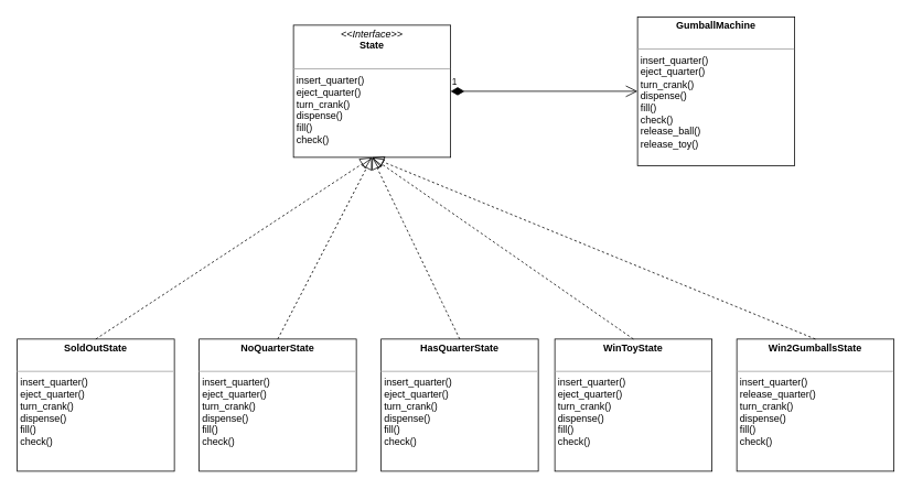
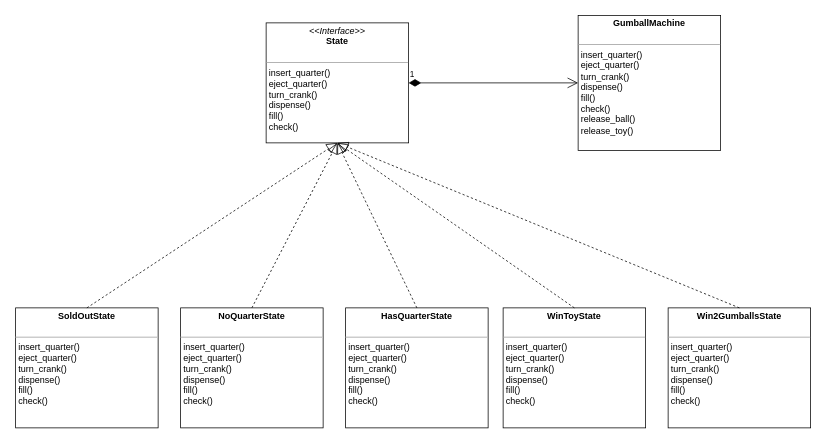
  <mxCell id="0" />
  <mxCell id="1" parent="0" />
  <mxCell id="2" value="&lt;p style=&quot;margin:0px;margin-top:4px;text-align:center;&quot;&gt;&lt;i&gt;&amp;lt;&amp;lt;Interface&amp;gt;&amp;gt;&lt;/i&gt;&lt;br&gt;&lt;b&gt;State&lt;/b&gt;&lt;/p&gt;&lt;br&gt;&lt;hr size=&quot;1&quot;&gt;&lt;p style=&quot;margin:0px;margin-left:4px;&quot;&gt;insert_quarter()&lt;/p&gt;&lt;p style=&quot;margin:0px;margin-left:4px;&quot;&gt;eject_quarter()&lt;br&gt;&lt;/p&gt;&lt;p style=&quot;margin:0px;margin-left:4px;&quot;&gt;turn_crank()&lt;br&gt;&lt;/p&gt;&lt;p style=&quot;margin:0px;margin-left:4px;&quot;&gt;dispense()&lt;br&gt;&lt;/p&gt;&lt;p style=&quot;margin:0px;margin-left:4px;&quot;&gt;fill()&lt;br&gt;&lt;/p&gt;&lt;p style=&quot;margin:0px;margin-left:4px;&quot;&gt;check()&lt;br&gt;&lt;/p&gt;&lt;p style=&quot;margin:0px;margin-left:4px;&quot;&gt;&lt;br&gt;&lt;/p&gt;" style="verticalAlign=top;align=left;overflow=fill;fontSize=12;fontFamily=Helvetica;html=1;whiteSpace=wrap;" vertex="1" parent="1"><mxGeometry x="354" y="30" width="190" height="160" as="geometry" /></mxCell>
  <mxCell id="3" value="&lt;p style=&quot;margin:0px;margin-top:4px;text-align:center;&quot;&gt;&lt;b&gt;SoldOutState&lt;/b&gt;&lt;/p&gt;&lt;br&gt;&lt;hr size=&quot;1&quot;&gt;&lt;p style=&quot;margin:0px;margin-left:4px;&quot;&gt;insert_quarter()&lt;/p&gt;&lt;p style=&quot;margin:0px;margin-left:4px;&quot;&gt;eject_quarter()&lt;br&gt;&lt;/p&gt;&lt;p style=&quot;margin:0px;margin-left:4px;&quot;&gt;turn_crank()&lt;br&gt;&lt;/p&gt;&lt;p style=&quot;margin:0px;margin-left:4px;&quot;&gt;dispense()&lt;br&gt;&lt;/p&gt;&lt;p style=&quot;margin:0px;margin-left:4px;&quot;&gt;fill()&lt;br&gt;&lt;/p&gt;&lt;p style=&quot;margin:0px;margin-left:4px;&quot;&gt;check()&lt;br&gt;&lt;/p&gt;&lt;p style=&quot;margin:0px;margin-left:4px;&quot;&gt;&lt;br&gt;&lt;/p&gt;" style="verticalAlign=top;align=left;overflow=fill;fontSize=12;fontFamily=Helvetica;html=1;whiteSpace=wrap;" vertex="1" parent="1"><mxGeometry x="20" y="410" width="190" height="160" as="geometry" /></mxCell>
  <mxCell id="4" value="&lt;p style=&quot;margin:0px;margin-top:4px;text-align:center;&quot;&gt;&lt;b&gt;NoQuarterState&lt;/b&gt;&lt;/p&gt;&lt;br&gt;&lt;hr size=&quot;1&quot;&gt;&lt;p style=&quot;margin:0px;margin-left:4px;&quot;&gt;insert_quarter()&lt;/p&gt;&lt;p style=&quot;margin:0px;margin-left:4px;&quot;&gt;eject_quarter()&lt;br&gt;&lt;/p&gt;&lt;p style=&quot;margin:0px;margin-left:4px;&quot;&gt;turn_crank()&lt;br&gt;&lt;/p&gt;&lt;p style=&quot;margin:0px;margin-left:4px;&quot;&gt;dispense()&lt;br&gt;&lt;/p&gt;&lt;p style=&quot;margin:0px;margin-left:4px;&quot;&gt;fill()&lt;br&gt;&lt;/p&gt;&lt;p style=&quot;margin:0px;margin-left:4px;&quot;&gt;check()&lt;br&gt;&lt;/p&gt;&lt;p style=&quot;margin:0px;margin-left:4px;&quot;&gt;&lt;br&gt;&lt;/p&gt;" style="verticalAlign=top;align=left;overflow=fill;fontSize=12;fontFamily=Helvetica;html=1;whiteSpace=wrap;" vertex="1" parent="1"><mxGeometry x="240" y="410" width="190" height="160" as="geometry" /></mxCell>
  <mxCell id="5" value="&lt;p style=&quot;margin:0px;margin-top:4px;text-align:center;&quot;&gt;&lt;b&gt;HasQuarterState&lt;/b&gt;&lt;/p&gt;&lt;br&gt;&lt;hr size=&quot;1&quot;&gt;&lt;p style=&quot;margin:0px;margin-left:4px;&quot;&gt;insert_quarter()&lt;/p&gt;&lt;p style=&quot;margin:0px;margin-left:4px;&quot;&gt;eject_quarter()&lt;br&gt;&lt;/p&gt;&lt;p style=&quot;margin:0px;margin-left:4px;&quot;&gt;turn_crank()&lt;br&gt;&lt;/p&gt;&lt;p style=&quot;margin:0px;margin-left:4px;&quot;&gt;dispense()&lt;br&gt;&lt;/p&gt;&lt;p style=&quot;margin:0px;margin-left:4px;&quot;&gt;fill()&lt;br&gt;&lt;/p&gt;&lt;p style=&quot;margin:0px;margin-left:4px;&quot;&gt;check()&lt;br&gt;&lt;/p&gt;&lt;p style=&quot;margin:0px;margin-left:4px;&quot;&gt;&lt;br&gt;&lt;/p&gt;" style="verticalAlign=top;align=left;overflow=fill;fontSize=12;fontFamily=Helvetica;html=1;whiteSpace=wrap;" vertex="1" parent="1"><mxGeometry x="460" y="410" width="190" height="160" as="geometry" /></mxCell>
  <mxCell id="6" value="&lt;p style=&quot;margin:0px;margin-top:4px;text-align:center;&quot;&gt;&lt;b&gt;WinToyState&lt;/b&gt;&lt;br&gt;&lt;/p&gt;&lt;br&gt;&lt;hr size=&quot;1&quot;&gt;&lt;p style=&quot;margin:0px;margin-left:4px;&quot;&gt;insert_quarter()&lt;/p&gt;&lt;p style=&quot;margin:0px;margin-left:4px;&quot;&gt;eject_quarter()&lt;br&gt;&lt;/p&gt;&lt;p style=&quot;margin:0px;margin-left:4px;&quot;&gt;turn_crank()&lt;br&gt;&lt;/p&gt;&lt;p style=&quot;margin:0px;margin-left:4px;&quot;&gt;dispense()&lt;br&gt;&lt;/p&gt;&lt;p style=&quot;margin:0px;margin-left:4px;&quot;&gt;fill()&lt;br&gt;&lt;/p&gt;&lt;p style=&quot;margin:0px;margin-left:4px;&quot;&gt;check()&lt;br&gt;&lt;/p&gt;&lt;p style=&quot;margin:0px;margin-left:4px;&quot;&gt;&lt;br&gt;&lt;/p&gt;" style="verticalAlign=top;align=left;overflow=fill;fontSize=12;fontFamily=Helvetica;html=1;whiteSpace=wrap;" vertex="1" parent="1"><mxGeometry x="670" y="410" width="190" height="160" as="geometry" /></mxCell>
- <mxCell id="7" value="&lt;p style=&quot;margin:0px;margin-top:4px;text-align:center;&quot;&gt;&lt;b&gt;Win2GumballsState&lt;/b&gt;&lt;br&gt;&lt;/p&gt;&lt;br&gt;&lt;hr size=&quot;1&quot;&gt;&lt;p style=&quot;margin:0px;margin-left:4px;&quot;&gt;insert_quarter()&lt;/p&gt;&lt;p style=&quot;margin:0px;margin-left:4px;&quot;&gt;release_quarter()&lt;br&gt;&lt;/p&gt;&lt;p style=&quot;margin:0px;margin-left:4px;&quot;&gt;turn_crank()&lt;br&gt;&lt;/p&gt;&lt;p style=&quot;margin:0px;margin-left:4px;&quot;&gt;dispense()&lt;br&gt;&lt;/p&gt;&lt;p style=&quot;margin:0px;margin-left:4px;&quot;&gt;fill()&lt;br&gt;&lt;/p&gt;&lt;p style=&quot;margin:0px;margin-left:4px;&quot;&gt;check()&lt;br&gt;&lt;/p&gt;&lt;p style=&quot;margin:0px;margin-left:4px;&quot;&gt;&lt;br&gt;&lt;/p&gt;" style="verticalAlign=top;align=left;overflow=fill;fontSize=12;fontFamily=Helvetica;html=1;whiteSpace=wrap;" vertex="1" parent="1"><mxGeometry x="890" y="410" width="190" height="160" as="geometry" /></mxCell>
+ <mxCell id="7" value="&lt;p style=&quot;margin:0px;margin-top:4px;text-align:center;&quot;&gt;&lt;b&gt;Win2GumballsState&lt;/b&gt;&lt;br&gt;&lt;/p&gt;&lt;br&gt;&lt;hr size=&quot;1&quot;&gt;&lt;p style=&quot;margin:0px;margin-left:4px;&quot;&gt;insert_quarter()&lt;/p&gt;&lt;p style=&quot;margin:0px;margin-left:4px;&quot;&gt;eject_quarter()&lt;br&gt;&lt;/p&gt;&lt;p style=&quot;margin:0px;margin-left:4px;&quot;&gt;turn_crank()&lt;br&gt;&lt;/p&gt;&lt;p style=&quot;margin:0px;margin-left:4px;&quot;&gt;dispense()&lt;br&gt;&lt;/p&gt;&lt;p style=&quot;margin:0px;margin-left:4px;&quot;&gt;fill()&lt;br&gt;&lt;/p&gt;&lt;p style=&quot;margin:0px;margin-left:4px;&quot;&gt;check()&lt;br&gt;&lt;/p&gt;&lt;p style=&quot;margin:0px;margin-left:4px;&quot;&gt;&lt;br&gt;&lt;/p&gt;" style="verticalAlign=top;align=left;overflow=fill;fontSize=12;fontFamily=Helvetica;html=1;whiteSpace=wrap;" vertex="1" parent="1"><mxGeometry x="890" y="410" width="190" height="160" as="geometry" /></mxCell>
  <mxCell id="8" value="" style="endArrow=block;dashed=1;endFill=0;endSize=12;html=1;rounded=0;exitX=0.5;exitY=0;exitDx=0;exitDy=0;entryX=0.5;entryY=1;entryDx=0;entryDy=0;" edge="1" parent="1" source="3" target="2"><mxGeometry width="160" relative="1" as="geometry"><mxPoint x="275" y="270" as="sourcePoint" /><mxPoint x="440" y="190" as="targetPoint" /></mxGeometry></mxCell>
  <mxCell id="9" value="" style="endArrow=block;dashed=1;endFill=0;endSize=12;html=1;rounded=0;exitX=0.5;exitY=0;exitDx=0;exitDy=0;entryX=0.5;entryY=1;entryDx=0;entryDy=0;" edge="1" parent="1" source="4" target="2"><mxGeometry width="160" relative="1" as="geometry"><mxPoint x="515" y="270" as="sourcePoint" /><mxPoint x="470" y="200" as="targetPoint" /></mxGeometry></mxCell>
  <mxCell id="10" value="" style="endArrow=block;dashed=1;endFill=0;endSize=12;html=1;rounded=0;exitX=0.5;exitY=0;exitDx=0;exitDy=0;entryX=0.5;entryY=1;entryDx=0;entryDy=0;" edge="1" parent="1" source="5" target="2"><mxGeometry width="160" relative="1" as="geometry"><mxPoint x="715" y="270" as="sourcePoint" /><mxPoint x="459" y="200" as="targetPoint" /></mxGeometry></mxCell>
  <mxCell id="11" value="" style="endArrow=block;dashed=1;endFill=0;endSize=12;html=1;rounded=0;exitX=0.5;exitY=0;exitDx=0;exitDy=0;entryX=0.5;entryY=1;entryDx=0;entryDy=0;" edge="1" parent="1" source="6" target="2"><mxGeometry width="160" relative="1" as="geometry"><mxPoint x="1126" y="160" as="sourcePoint" /><mxPoint x="580" y="180" as="targetPoint" /></mxGeometry></mxCell>
  <mxCell id="12" value="" style="endArrow=block;dashed=1;endFill=0;endSize=12;html=1;rounded=0;exitX=0.5;exitY=0;exitDx=0;exitDy=0;entryX=0.5;entryY=1;entryDx=0;entryDy=0;" edge="1" parent="1" source="7" target="2"><mxGeometry width="160" relative="1" as="geometry"><mxPoint x="1230" y="130" as="sourcePoint" /><mxPoint x="580" y="160" as="targetPoint" /></mxGeometry></mxCell>
  <mxCell id="13" value="&lt;p style=&quot;margin:0px;margin-top:4px;text-align:center;&quot;&gt;&lt;b&gt;GumballMachine&lt;/b&gt;&lt;/p&gt;&lt;br&gt;&lt;hr size=&quot;1&quot;&gt;&lt;p style=&quot;margin:0px;margin-left:4px;&quot;&gt;insert_quarter()&lt;/p&gt;&lt;p style=&quot;margin:0px;margin-left:4px;&quot;&gt;eject_quarter()&lt;br&gt;&lt;/p&gt;&lt;p style=&quot;margin:0px;margin-left:4px;&quot;&gt;turn_crank()&lt;br&gt;&lt;/p&gt;&lt;p style=&quot;margin:0px;margin-left:4px;&quot;&gt;dispense()&lt;br&gt;&lt;/p&gt;&lt;p style=&quot;margin:0px;margin-left:4px;&quot;&gt;fill()&lt;br&gt;&lt;/p&gt;&lt;p style=&quot;margin:0px;margin-left:4px;&quot;&gt;check()&lt;br&gt;&lt;/p&gt;&lt;p style=&quot;margin:0px;margin-left:4px;&quot;&gt;release_ball()&lt;/p&gt;&lt;p style=&quot;margin:0px;margin-left:4px;&quot;&gt;release_toy()&lt;/p&gt;" style="verticalAlign=top;align=left;overflow=fill;fontSize=12;fontFamily=Helvetica;html=1;whiteSpace=wrap;" vertex="1" parent="1"><mxGeometry x="770" y="20" width="190" height="180" as="geometry" /></mxCell>
  <mxCell id="14" value="1" style="endArrow=open;html=1;endSize=12;startArrow=diamondThin;startSize=14;startFill=1;edgeStyle=orthogonalEdgeStyle;align=left;verticalAlign=bottom;rounded=0;entryX=0;entryY=0.5;entryDx=0;entryDy=0;exitX=1;exitY=0.5;exitDx=0;exitDy=0;" edge="1" parent="1" source="2" target="13"><mxGeometry x="-1" y="3" relative="1" as="geometry"><mxPoint x="630" y="170" as="sourcePoint" /><mxPoint x="590" y="150" as="targetPoint" /></mxGeometry></mxCell>
